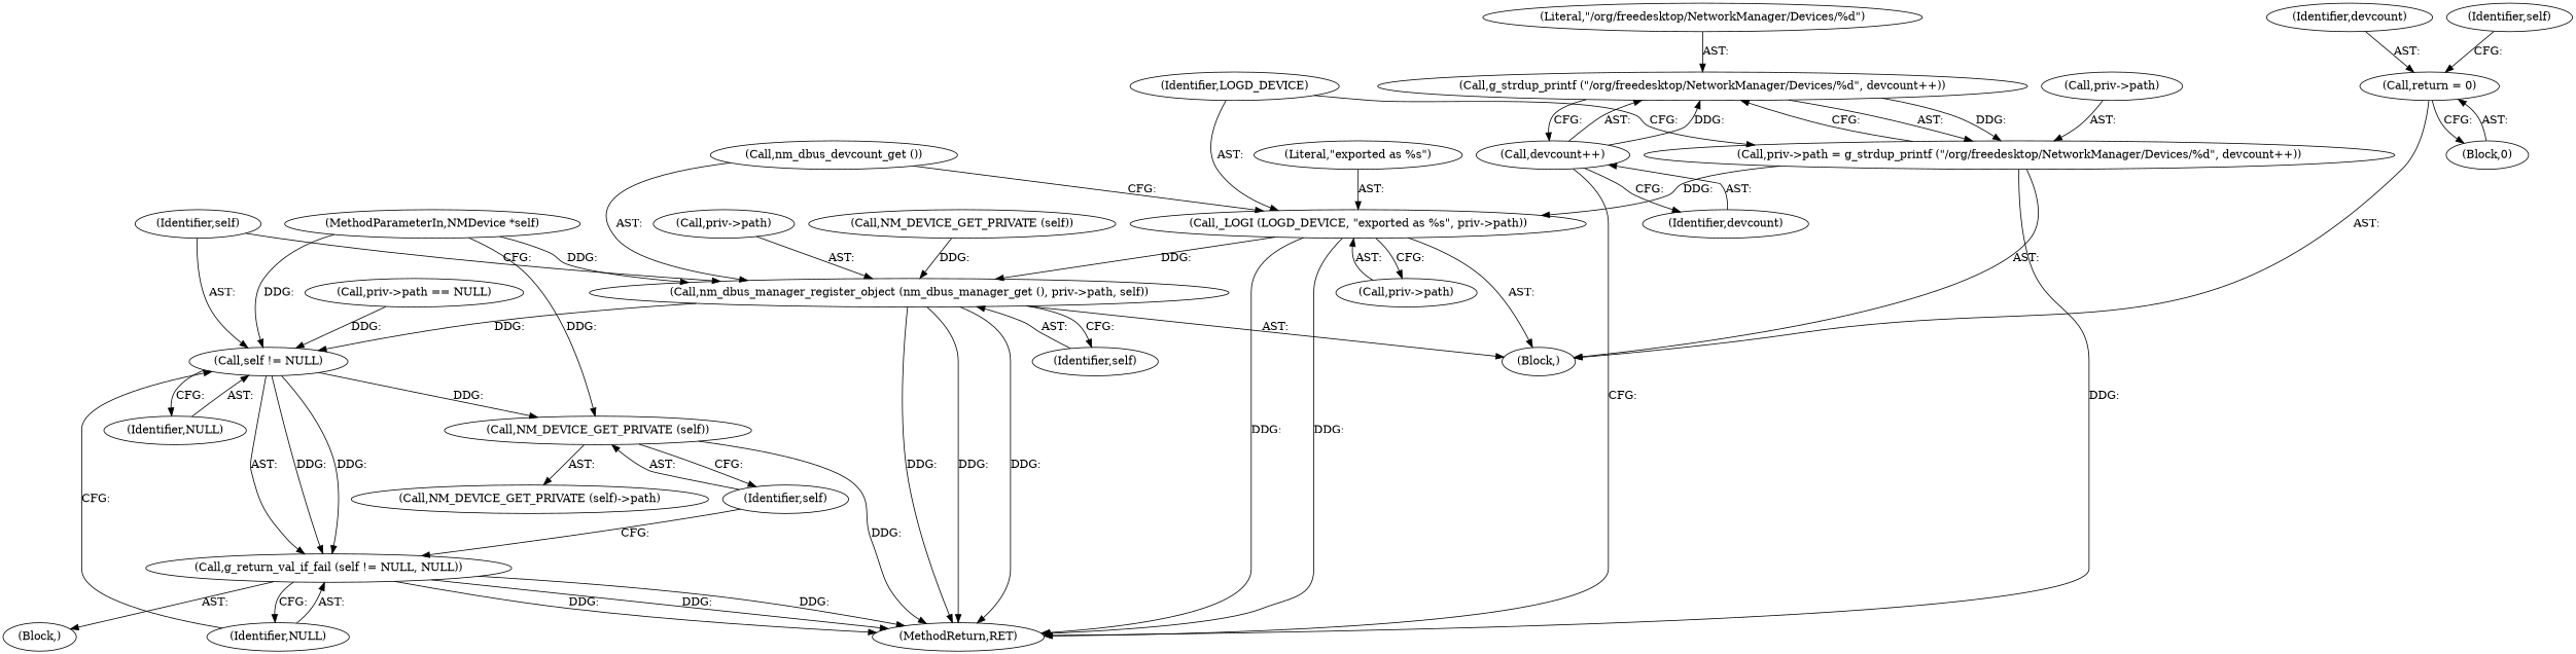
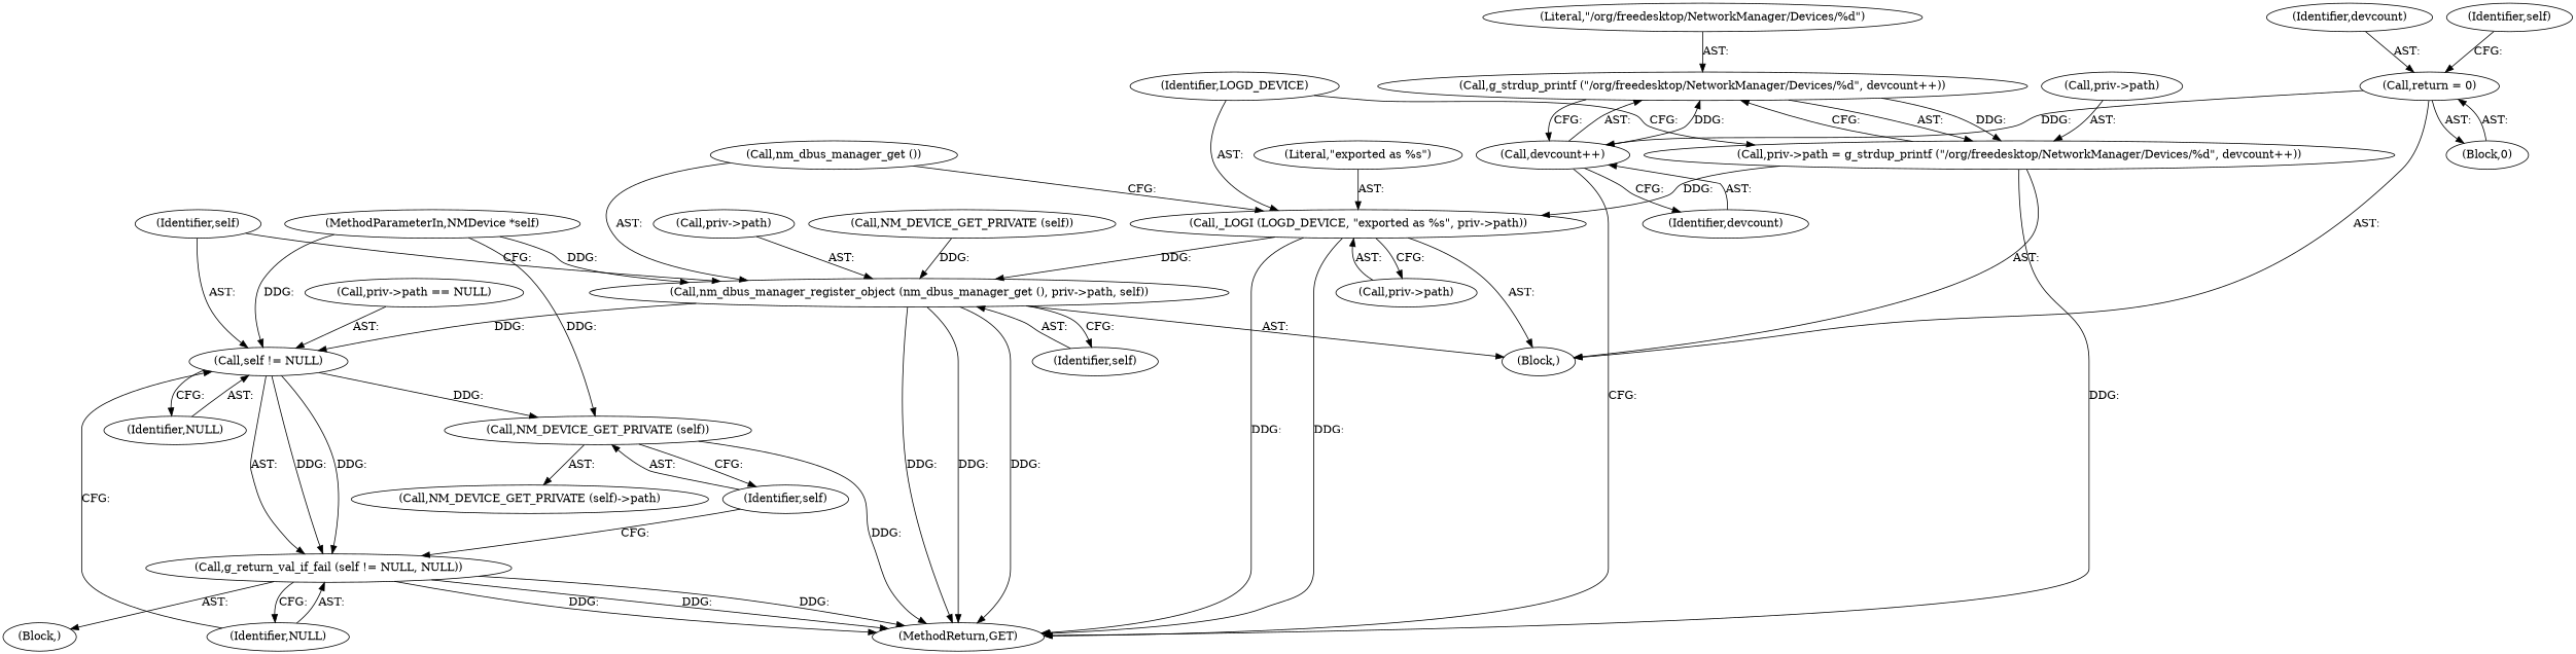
  digraph {
    n1 [label="(Call,g_strdup_printf (\"/org/freedesktop/NetworkManager/Devices/%d\", devcount++))"]
    n2 [label="(Call,devcount++)"]
    n3 [label="(Call,priv->path = g_strdup_printf (\"/org/freedesktop/NetworkManager/Devices/%d\", devcount++))"]
    n4 [label="(Identifier,devcount)"]
-   n5 [label="(MethodReturn,RET)"]
+   n5 [label="(MethodReturn,GET)"]
    n6 [label="(Block,)"]
    n7 [label="(Call,_LOGI (LOGD_DEVICE, \"exported as %s\", priv->path))"]
    n8 [label="(Call,return = 0)"]
    n9 [label="(Block,0)"]
    n10 [label="(Call,nm_dbus_manager_register_object (nm_dbus_manager_get (), priv->path, self))"]
    n11 [label="(Call,priv->path)"]
    n12 [label="(Call,self != NULL)"]
    n13 [label="(Identifier,self)"]
    n14 [label="(Call,g_return_val_if_fail (self != NULL, NULL))"]
    n15 [label="(Call,NM_DEVICE_GET_PRIVATE (self))"]
    n16 [label="(Identifier,NULL)"]
    n17 [label="(Identifier,NULL)"]
    n18 [label="(Block,)"]
    n19 [label="(Call,NM_DEVICE_GET_PRIVATE (self)->path)"]
    n20 [label="(Identifier,self)"]
    n21 [label="(Identifier,devcount)"]
-   n22 [label="(Call,nm_dbus_devcount_get ())"]
+   n22 [label="(Call,nm_dbus_manager_get ())"]
    n23 [label="(Call,priv->path == NULL)"]
    n24 [label="(Literal,\"exported as %s\")"]
    n25 [label="(Literal,\"/org/freedesktop/NetworkManager/Devices/%d\")"]
    n26 [label="(MethodParameterIn,NMDevice *self)"]
    n27 [label="(Call,NM_DEVICE_GET_PRIVATE (self))"]
    n28 [label="(Identifier,self)"]
    n29 [label="(Identifier,self)"]
    n30 [label="(Call,priv->path)"]
    n31 [label="(Call,priv->path)"]
    n32 [label="(Identifier,LOGD_DEVICE)"]
    n1 -> n2 [label="CFG: "]
    n1 -> n3 [label="AST: "]
    n1 -> n3 [label="DDG: "]
    n2 -> n1 [label="AST: "]
    n2 -> n1 [label="DDG: "]
    n2 -> n4 [label="CFG: "]
    n2 -> n5 [label="CFG: "]
    n3 -> n1 [label="CFG: "]
    n3 -> n5 [label="DDG: "]
    n3 -> n6 [label="AST: "]
    n3 -> n7 [label="DDG: "]
    n4 -> n2 [label="AST: "]
    n7 -> n5 [label="DDG: "]
    n7 -> n5 [label="DDG: "]
    n7 -> n6 [label="AST: "]
    n7 -> n10 [label="DDG: "]
    n7 -> n11 [label="CFG: "]
+   n8 -> n2 [label="DDG: "]
    n8 -> n6 [label="AST: "]
-   n8 -> n9 [label="CFG: "]
+   n8 -> n9 [label="AST: "]
    n9 -> n8 [label="AST: "]
    n10 -> n5 [label="DDG: "]
    n10 -> n5 [label="DDG: "]
    n10 -> n5 [label="DDG: "]
    n10 -> n6 [label="AST: "]
    n10 -> n12 [label="DDG: "]
    n10 -> n13 [label="CFG: "]
    n11 -> n7 [label="AST: "]
    n12 -> n14 [label="AST: "]
    n12 -> n14 [label="DDG: "]
    n12 -> n14 [label="DDG: "]
    n12 -> n15 [label="DDG: "]
    n12 -> n16 [label="CFG: "]
    n13 -> n10 [label="AST: "]
    n14 -> n5 [label="DDG: "]
    n14 -> n5 [label="DDG: "]
    n14 -> n5 [label="DDG: "]
    n14 -> n17 [label="CFG: "]
    n14 -> n18 [label="AST: "]
    n15 -> n5 [label="DDG: "]
    n15 -> n19 [label="AST: "]
    n15 -> n20 [label="CFG: "]
    n16 -> n12 [label="AST: "]
    n17 -> n12 [label="CFG: "]
    n17 -> n14 [label="AST: "]
    n20 -> n14 [label="CFG: "]
    n20 -> n15 [label="AST: "]
    n21 -> n8 [label="AST: "]
    n22 -> n7 [label="CFG: "]
    n22 -> n10 [label="AST: "]
-   n23 -> n12 [label="DDG: "]
+   n23 -> n12 [label="AST: "]
    n24 -> n7 [label="AST: "]
    n25 -> n1 [label="AST: "]
    n26 -> n10 [label="DDG: "]
    n26 -> n12 [label="DDG: "]
    n26 -> n15 [label="DDG: "]
    n27 -> n10 [label="DDG: "]
    n28 -> n10 [label="CFG: "]
    n28 -> n12 [label="AST: "]
    n29 -> n8 [label="CFG: "]
    n30 -> n10 [label="AST: "]
    n31 -> n3 [label="AST: "]
    n32 -> n3 [label="CFG: "]
    n32 -> n7 [label="AST: "]
  }
